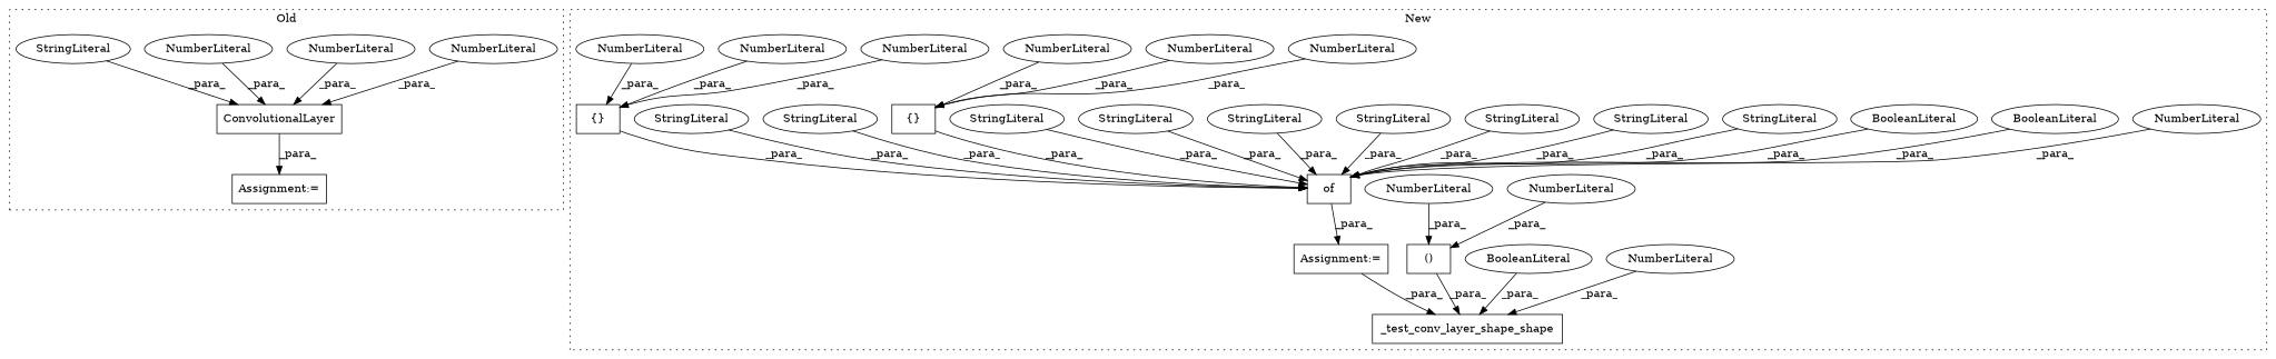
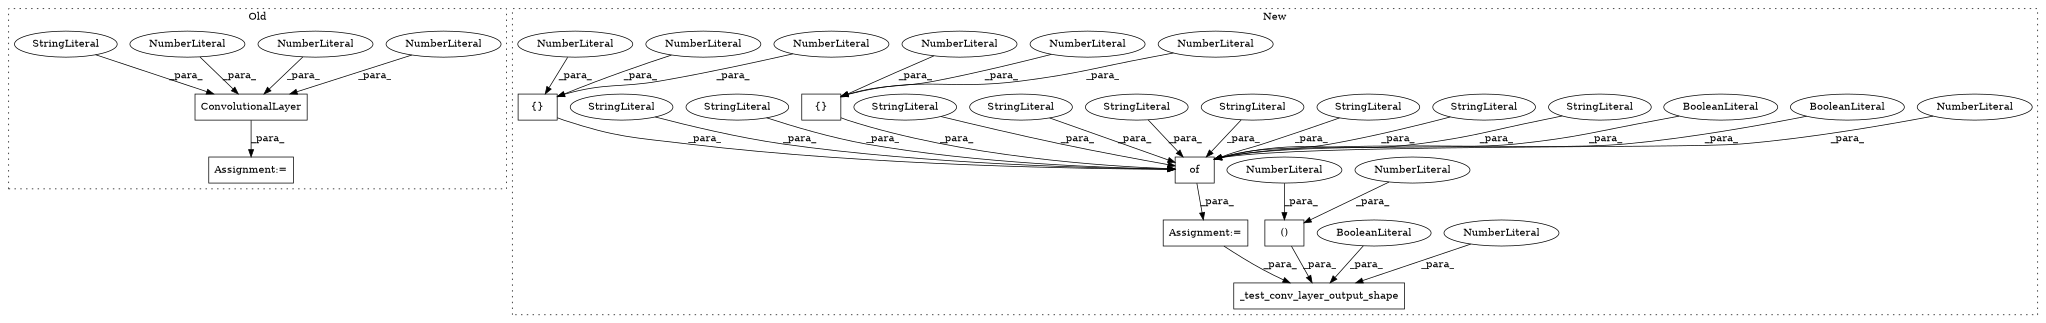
  digraph {
    node [a=34 l=1 shape=ellipse]
    n1 [a=32 l="19,1" label=ConvolutionalLayer s="6970,7055" shape=box]
    n2 [label=NumberLiteral s=6994]
    n3 [l=2 label=NumberLiteral s=6989]
    n4 [label=NumberLiteral s=6992]
    n5 [a=7 label="Assignment:=" s=6969 shape=box]
    n6 [a=45 l=7 label=StringLiteral s=7048]
    n7 [a=4 l="1,1" label="{}" s="7250,7256" shape=box]
    n8 [label=NumberLiteral s=7255]
    n9 [label=NumberLiteral s=7253]
    n10 [a=32 l="3,1" label=of s="7179,7377" shape=box]
    n11 [l=2 label=NumberLiteral s=7198]
    n12 [a=9 l=5 label=BooleanLiteral s=7270]
-   n13 [a=32 l="30,1" label=_test_conv_layer_shape_shape s="7389,7506" shape=box]
+   n13 [a=32 l="30,1" label=_test_conv_layer_output_shape s="7389,7506" shape=box]
    n14 [a=106 l=58 label="()" s=7438 shape=box]
    n15 [label=NumberLiteral s=7419]
    n16 [a=9 l=4 label=BooleanLiteral s=7286]
    n17 [a=45 l=7 label=StringLiteral s=7370]
    n18 [a=45 l=11 label=StringLiteral s=7258]
    n19 [a=45 l=15 label=StringLiteral s=7182]
    n20 [a=45 l=7 label=StringLiteral s=7352]
    n21 [a=45 l=9 label=StringLiteral s=7276]
    n22 [label=NumberLiteral s=7452]
    n23 [a=45 l=8 label=StringLiteral s=7232]
    n24 [a=45 l=13 label=StringLiteral s=7201]
    n25 [a=9 l=4 label=BooleanLiteral s=7498]
    n26 [a=7 label="Assignment:=" s=7174 shape=box]
    n27 [l=2 label=NumberLiteral s=7494]
    n28 [a=4 l="1,1" label="{}" s="7224,7230" shape=box]
    n29 [label=NumberLiteral s=7229]
    n30 [label=NumberLiteral s=7251]
    n31 [a=45 l=11 label=StringLiteral s=7340]
    n32 [a=45 l=9 label=StringLiteral s=7360]
    n33 [label=NumberLiteral s=7227]
    n34 [label=NumberLiteral s=7225]
    subgraph cluster_1 {
      label=Old
      style=dotted
      n1
      n2
      n3
      n4
      n5
      n6
    }
    subgraph cluster_2 {
      label=New
      style=dotted
      n7
      n8
      n9
      n10
      n11
      n12
      n13
      n14
      n15
      n16
      n17
      n18
      n19
      n20
      n21
      n22
      n23
      n24
      n25
      n26
      n27
      n28
      n29
      n30
      n31
      n32
      n33
      n34
    }
    n1 -> n5 [label=_para_]
    n2 -> n1 [label=_para_]
    n3 -> n1 [label=_para_]
    n4 -> n1 [label=_para_]
    n6 -> n1 [label=_para_]
    n7 -> n10 [label=_para_]
    n8 -> n7 [label=_para_]
    n9 -> n7 [label=_para_]
    n10 -> n26 [label=_para_]
    n11 -> n10 [label=_para_]
    n12 -> n10 [label=_para_]
    n14 -> n13 [label=_para_]
    n15 -> n13 [label=_para_]
    n16 -> n10 [label=_para_]
    n17 -> n10 [label=_para_]
    n18 -> n10 [label=_para_]
    n19 -> n10 [label=_para_]
    n20 -> n10 [label=_para_]
    n21 -> n10 [label=_para_]
    n22 -> n14 [label=_para_]
    n23 -> n10 [label=_para_]
    n24 -> n10 [label=_para_]
    n25 -> n13 [label=_para_]
    n26 -> n13 [label=_para_]
    n27 -> n14 [label=_para_]
    n28 -> n10 [label=_para_]
    n29 -> n28 [label=_para_]
    n30 -> n7 [label=_para_]
    n31 -> n10 [label=_para_]
    n32 -> n10 [label=_para_]
    n33 -> n28 [label=_para_]
    n34 -> n28 [label=_para_]
  }
